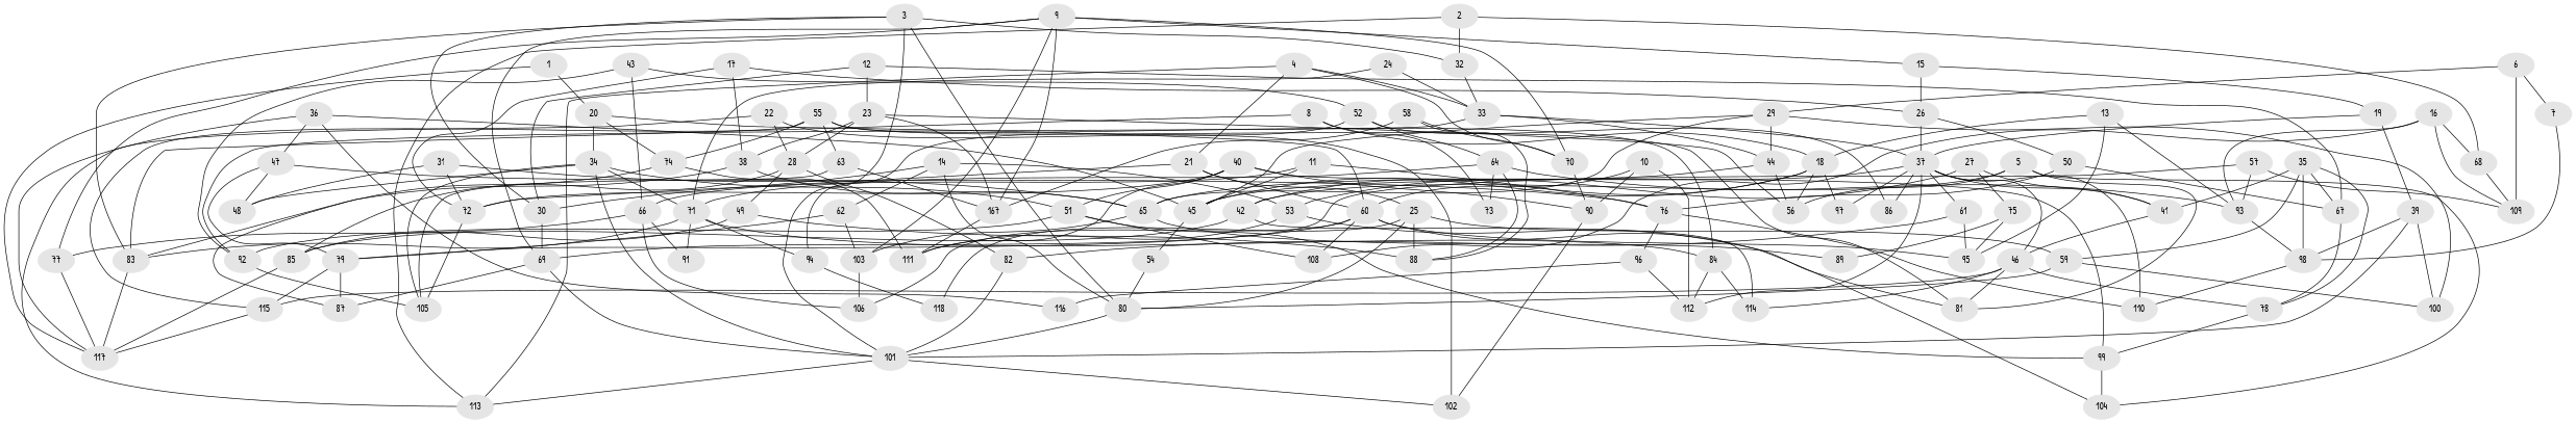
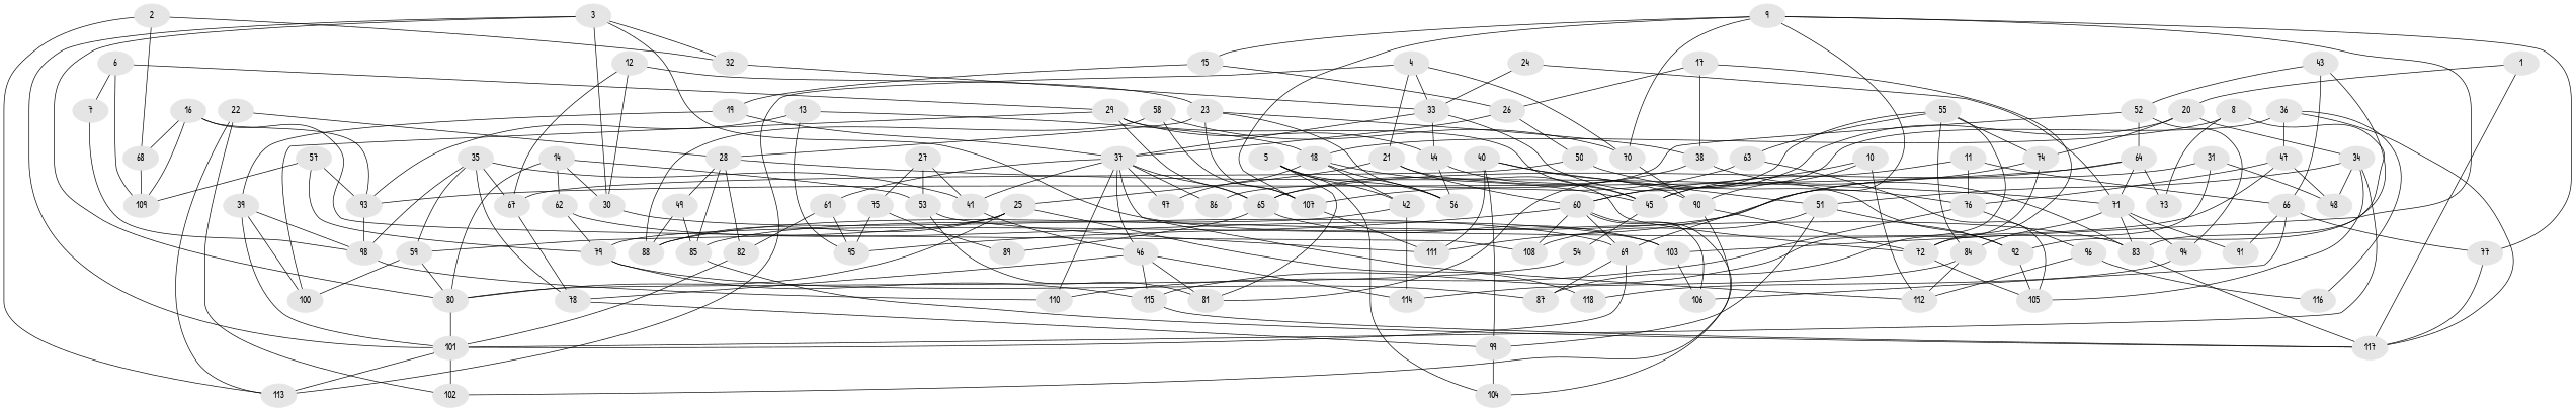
  graph {
    fontname="Patrick Hand"
    node [color=gray90 fontname="Patrick Hand" style=filled]
    edge [fontname="Patrick Hand"]
    1
    20
    117
    60
    34
    74
    2
    32
    68
    113
    33
    109
    3
    30
    80
    83
    101
    69
    102
    4
    21
    70
    72
    25
    37
    44
    92
    90
    5
    42
    56
    81
    104
    85
    114
    6
    7
    29
    98
    45
    65
    100
    110
    8
    73
    18
    97
    9
    15
    77
    103
-   107 [label=167]
+   107
    19
    26
    87
    106
    111
    10
    112
    95
    108
    11
    66
    76
    54
    91
    96
    12
    23
    67
    38
    28
    78
    13
    93
    14
    53
    62
    79
    39
    50
    16
    17
    105
    41
    46
    61
    86
    48
    51
    59
    88
    118
    22
    71
    49
    82
    24
    94
    84
    27
    75
    89
    31
    99
    35
    36
    47
    116
    115
    40
    43
    52
    64
    55
    63
    57
    58
    1 -- 20
    1 -- 117
    20 -- 60
    20 -- 34
    20 -- 74
    60 -- 69
    60 -- 104
    60 -- 106
    60 -- 95
    60 -- 108
    34 -- 101
    34 -- 105
    34 -- 48
    34 -- 51
    74 -- 87
    74 -- 111
    2 -- 32
    2 -- 68
    2 -- 113
    32 -- 33
    68 -- 109
    33 -- 37
    33 -- 44
    33 -- 92
    3 -- 32
    3 -- 30
    3 -- 80
    3 -- 83
    3 -- 101
    30 -- 69
    80 -- 101
    83 -- 117
    101 -- 113
    101 -- 102
    69 -- 101
    69 -- 87
    4 -- 113
    4 -- 33
    4 -- 21
    4 -- 70
    21 -- 60
    21 -- 72
    21 -- 25
    70 -- 90
    72 -- 105
    25 -- 80
    25 -- 59
    25 -- 88
    25 -- 118
    37 -- 65
    37 -- 110
    37 -- 97
    37 -- 112
    37 -- 41
    37 -- 46
    37 -- 61
    37 -- 86
    44 -- 56
    44 -- 45
    92 -- 105
    90 -- 102
    5 -- 42
    5 -- 56
    5 -- 81
    5 -- 104
    42 -- 85
    42 -- 114
    85 -- 117
    6 -- 109
    6 -- 7
    6 -- 29
    7 -- 98
    29 -- 44
    29 -- 45
    29 -- 65
    29 -- 100
    98 -- 110
    45 -- 54
    65 -- 103
    65 -- 89
    8 -- 83
    8 -- 73
    8 -- 18
    18 -- 42
    18 -- 56
    18 -- 45
    18 -- 97
    9 -- 69
    9 -- 70
    9 -- 15
    9 -- 77
    9 -- 103
    9 -- 107
    15 -- 19
    15 -- 26
    77 -- 117
    103 -- 106
    107 -- 111
    19 -- 37
    19 -- 39
    26 -- 37
    26 -- 50
    10 -- 60
    10 -- 90
    10 -- 112
    11 -- 45
    11 -- 66
    11 -- 76
    66 -- 77
    66 -- 106
    66 -- 91
    76 -- 110
    76 -- 96
    54 -- 80
    96 -- 112
    96 -- 116
    12 -- 30
    12 -- 23
    12 -- 67
    23 -- 56
    23 -- 107
    23 -- 38
    23 -- 28
    67 -- 78
    38 -- 83
    38 -- 65
    28 -- 85
-   34 -- 71
+   28 -- 71
    28 -- 49
    28 -- 82
    78 -- 99
    13 -- 18
    13 -- 95
    13 -- 93
    93 -- 98
    14 -- 30
    14 -- 80
    14 -- 53
    14 -- 62
    53 -- 81
    53 -- 111
    62 -- 103
    62 -- 79
    79 -- 87
    79 -- 115
    39 -- 101
    39 -- 98
    39 -- 100
    50 -- 76
    50 -- 67
    16 -- 68
    16 -- 109
    16 -- 108
    16 -- 93
    17 -- 72
    17 -- 26
    17 -- 38
    41 -- 46
    46 -- 81
    46 -- 114
    46 -- 78
    46 -- 115
    61 -- 95
    61 -- 82
    51 -- 92
    51 -- 108
    51 -- 99
    59 -- 80
    59 -- 100
    22 -- 113
    22 -- 102
    22 -- 28
    71 -- 83
    71 -- 91
    71 -- 94
    71 -- 84
    49 -- 85
    49 -- 88
    82 -- 101
    24 -- 33
    24 -- 71
    94 -- 118
    84 -- 114
    84 -- 112
    27 -- 53
    27 -- 41
    27 -- 75
    75 -- 95
    75 -- 89
    31 -- 72
    31 -- 65
    31 -- 48
    99 -- 104
    35 -- 98
    35 -- 67
    35 -- 78
    35 -- 41
    35 -- 59
    36 -- 117
    36 -- 45
    36 -- 47
    36 -- 116
    47 -- 76
    47 -- 79
    47 -- 48
    115 -- 117
-   40 -- 72
+   90 -- 72
    40 -- 90
    40 -- 111
    40 -- 51
    40 -- 99
    43 -- 92
    43 -- 66
    43 -- 52
    52 -- 86
    52 -- 94
    52 -- 64
    64 -- 73
    64 -- 93
    64 -- 88
    64 -- 71
    55 -- 74
    55 -- 81
    55 -- 84
    55 -- 115
    55 -- 63
    63 -- 107
    63 -- 105
    57 -- 109
    57 -- 93
    57 -- 79
    58 -- 70
    58 -- 107
    58 -- 88
  }
